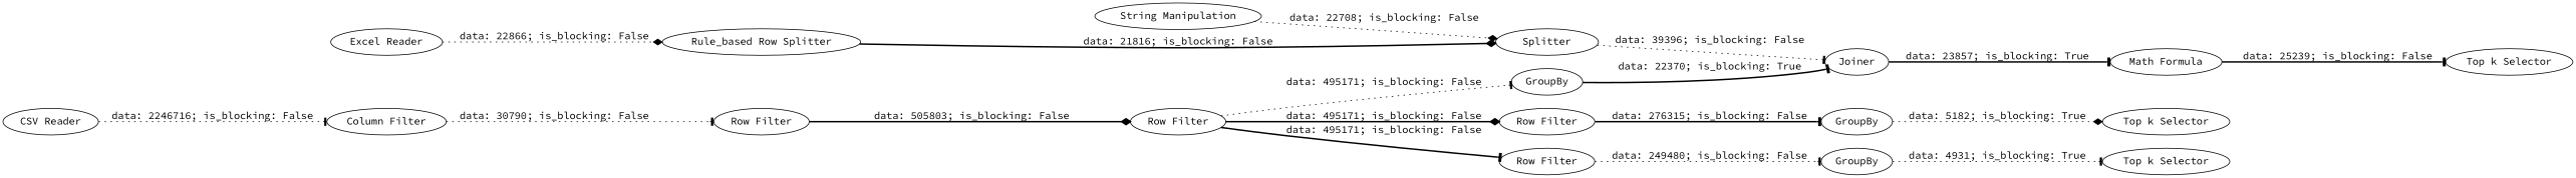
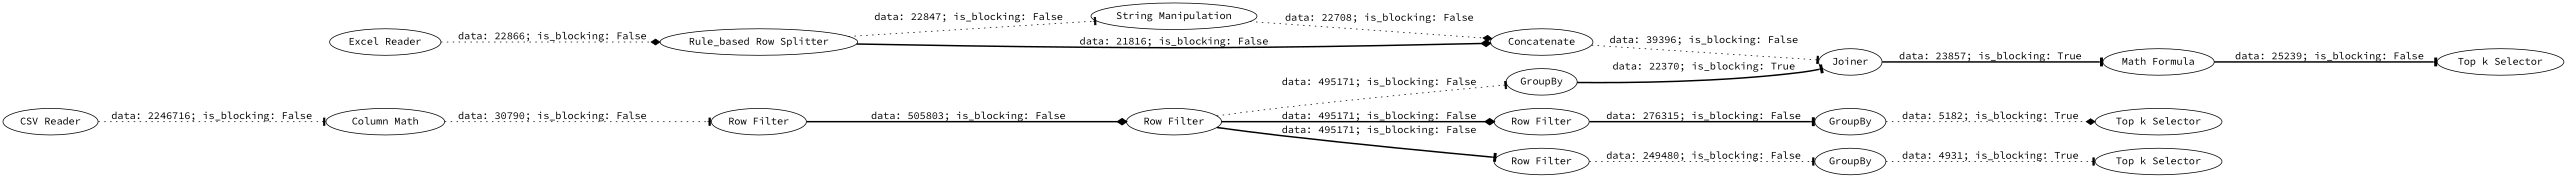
  digraph {
    fontname="Source Code Pro"
    rankdir=LR
    node [fontname="Source Code Pro"]
    edge [arrowhead=tee fontname="Source Code Pro" style=dotted]
-   n1 [label=Splitter]
+   n1 [label=Concatenate]
    n2 [label=Joiner]
    n3 [label="Math Formula"]
    n4 [label="Top k Selector"]
    n5 [label="Top k Selector"]
    n6 [label=GroupBy]
    n7 [label="Top k Selector"]
    n8 [label="String Manipulation"]
    n9 [label="Row Filter"]
    n10 [label="Row Filter"]
    n11 [label="Row Filter"]
    n12 [label=GroupBy]
    n13 [label="Row Filter"]
    n14 [label=GroupBy]
    n15 [label="Rule_based Row Splitter"]
    n16 [label="Excel Reader"]
    n17 [label="CSV Reader"]
-   n18 [label="Column Filter"]
+   n18 [label="Column Math"]
    n1 -> n2 [label="data: 39396; is_blocking: False"]
    n2 -> n3 [label="data: 23857; is_blocking: True" style=bold]
    n3 -> n7 [label="data: 25239; is_blocking: False" style=bold]
    n6 -> n5 [label="data: 4931; is_blocking: True"]
    n8 -> n1 [arrowhead=diamond label="data: 22708; is_blocking: False"]
    n9 -> n10 [arrowhead=diamond label="data: 505803; is_blocking: False" style=bold]
    n10 -> n11 [arrowhead=diamond label="data: 495171; is_blocking: False" style=bold]
    n10 -> n12 [label="data: 495171; is_blocking: False"]
    n10 -> n13 [label="data: 495171; is_blocking: False" style=bold]
    n11 -> n14 [label="data: 276315; is_blocking: False" style=bold]
    n12 -> n2 [label="data: 22370; is_blocking: True" style=bold]
    n13 -> n6 [label="data: 249480; is_blocking: False"]
    n14 -> n4 [arrowhead=diamond label="data: 5182; is_blocking: True"]
    n15 -> n1 [arrowhead=diamond label="data: 21816; is_blocking: False" style=bold]
+   n15 -> n8 [label="data: 22847; is_blocking: False"]
    n16 -> n15 [arrowhead=diamond label="data: 22866; is_blocking: False"]
    n17 -> n18 [label="data: 2246716; is_blocking: False"]
    n18 -> n9 [label="data: 30790; is_blocking: False"]
  }
